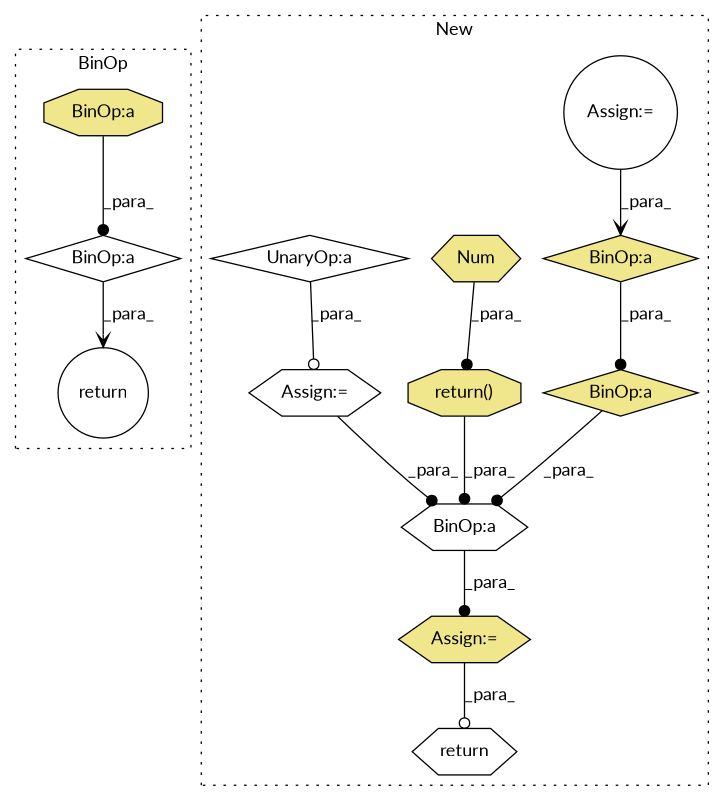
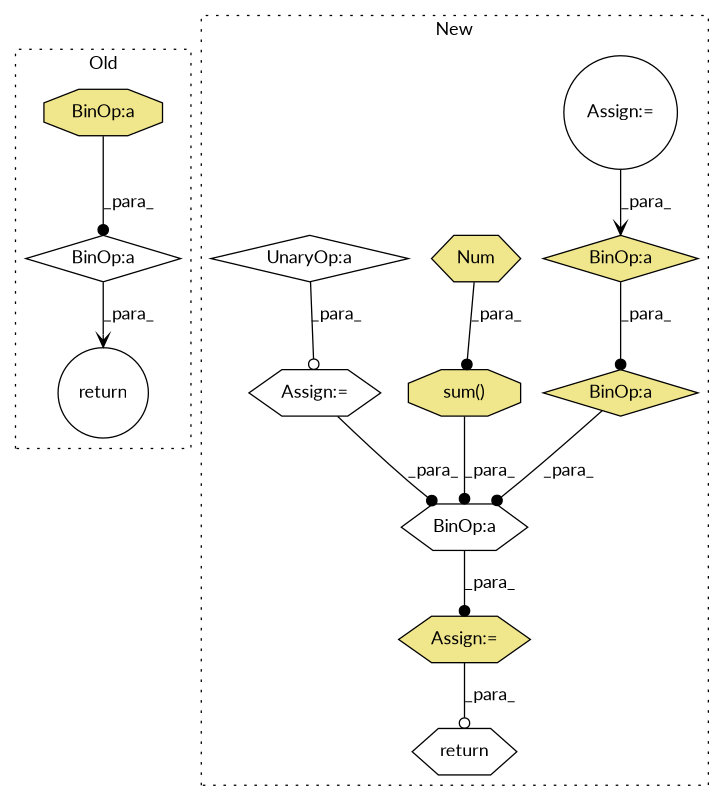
  digraph {
    fontname=Lato
    node [a=82 fillcolor=white fontname=Lato l=3 shape=hexagon style=filled]
    edge [arrowhead=dot fontname=Lato]
    n1 [a=93 l=7 label=return s=3641 shape=circle]
    n2 [fillcolor=khaki label="BinOp:a" s=3530 shape=octagon]
    n3 [label="BinOp:a" s=3579 shape=diamond]
-   n4 [a=75 fillcolor=khaki l="18,1" label="return()" s="5657,5676" shape=octagon]
+   n4 [a=75 fillcolor=khaki l="18,1" label="sum()" s="5657,5676" shape=octagon]
    n5 [a=93 l=7 label=return s=5686]
    n6 [a=68 fillcolor=khaki label="Assign:=" s=5640]
    n7 [label="BinOp:a" s=5654]
    n8 [a=68 label="Assign:=" s=5258 shape=circle]
    n9 [a=76 fillcolor=khaki l=1 label=Num s=5675]
    n10 [a=61 l=14 label="UnaryOp:a" s=5104 shape=diamond]
    n11 [fillcolor=khaki label="BinOp:a" s=5432 shape=diamond]
    n12 [fillcolor=khaki label="BinOp:a" s=5330 shape=diamond]
    n13 [a=68 label="Assign:=" s=5101]
    subgraph cluster_1 {
-     label=BinOp
+     label=Old
      style=dotted
      n1
      n2
      n3
    }
    subgraph cluster_2 {
      label=New
      style=dotted
      n4
      n5
      n6
      n7
      n8
      n9
      n10
      n11
      n12
      n13
    }
    n2 -> n3 [label=_para_]
    n3 -> n1 [arrowhead=vee label=_para_]
    n4 -> n7 [label=_para_]
    n6 -> n5 [arrowhead=odot label=_para_]
    n7 -> n6 [label=_para_]
    n8 -> n12 [arrowhead=vee label=_para_]
    n9 -> n4 [label=_para_]
    n10 -> n13 [arrowhead=odot label=_para_]
    n11 -> n7 [label=_para_]
    n12 -> n11 [label=_para_]
    n13 -> n7 [label=_para_]
  }
